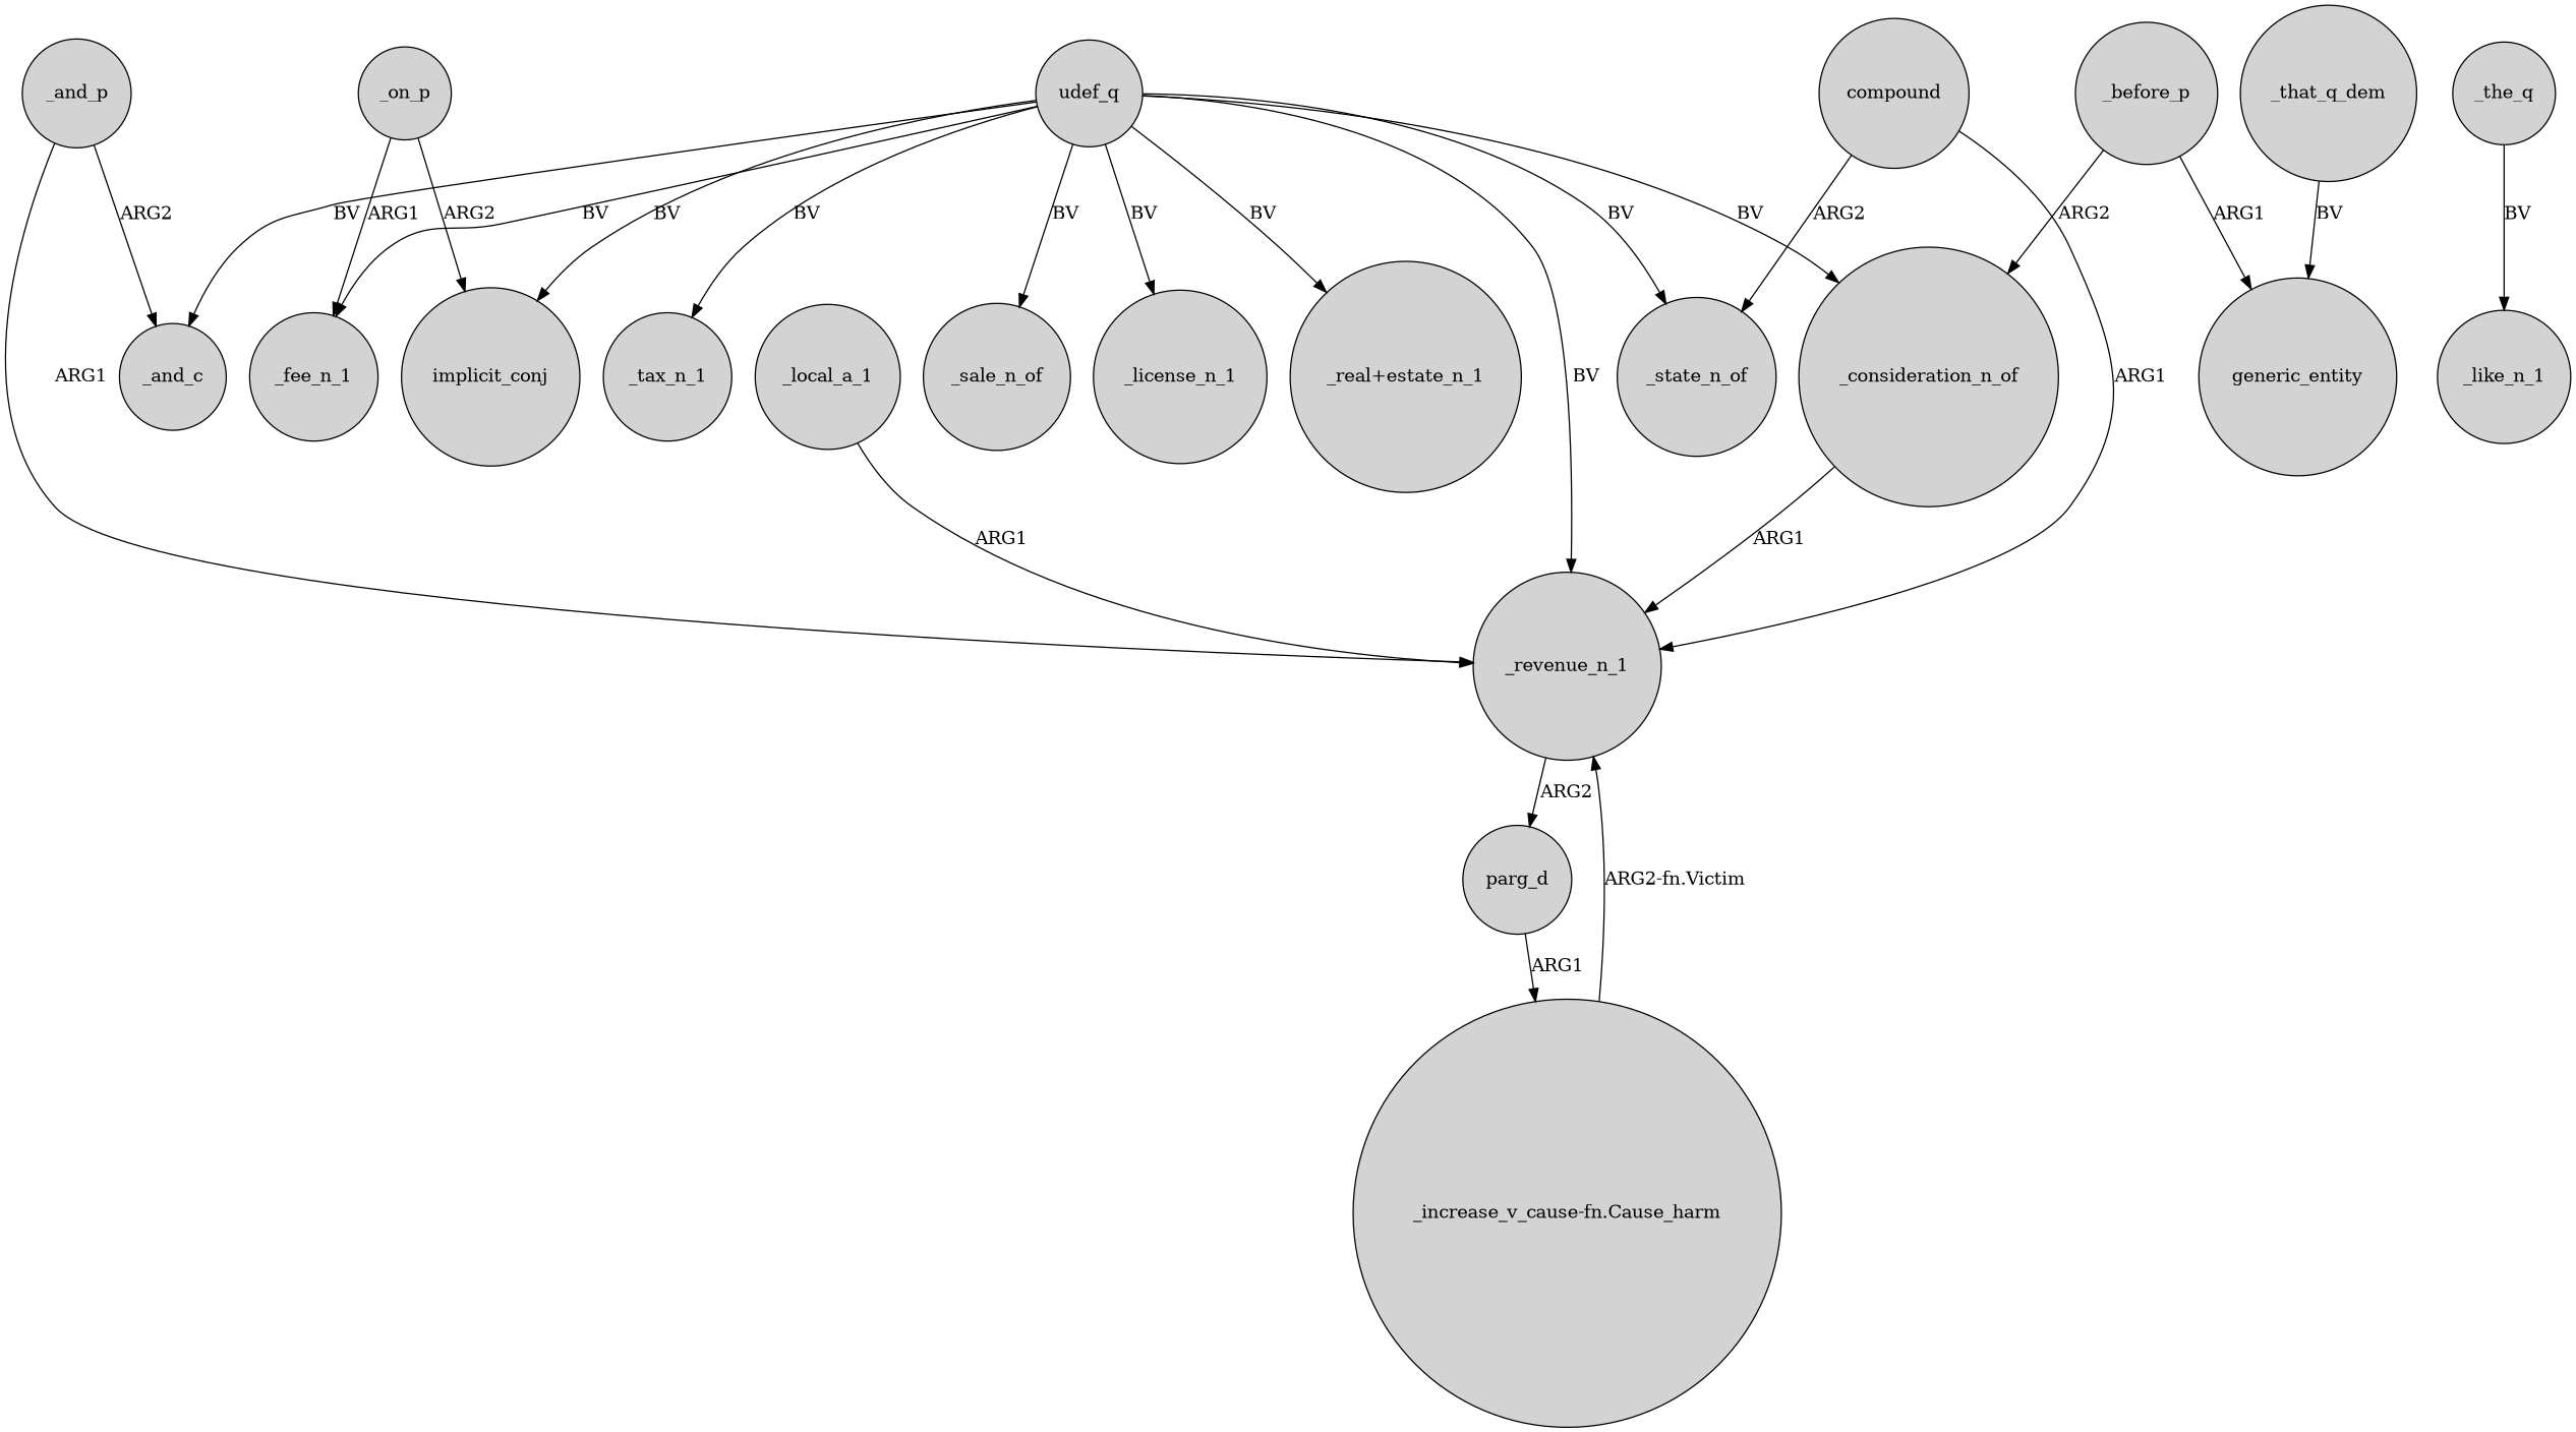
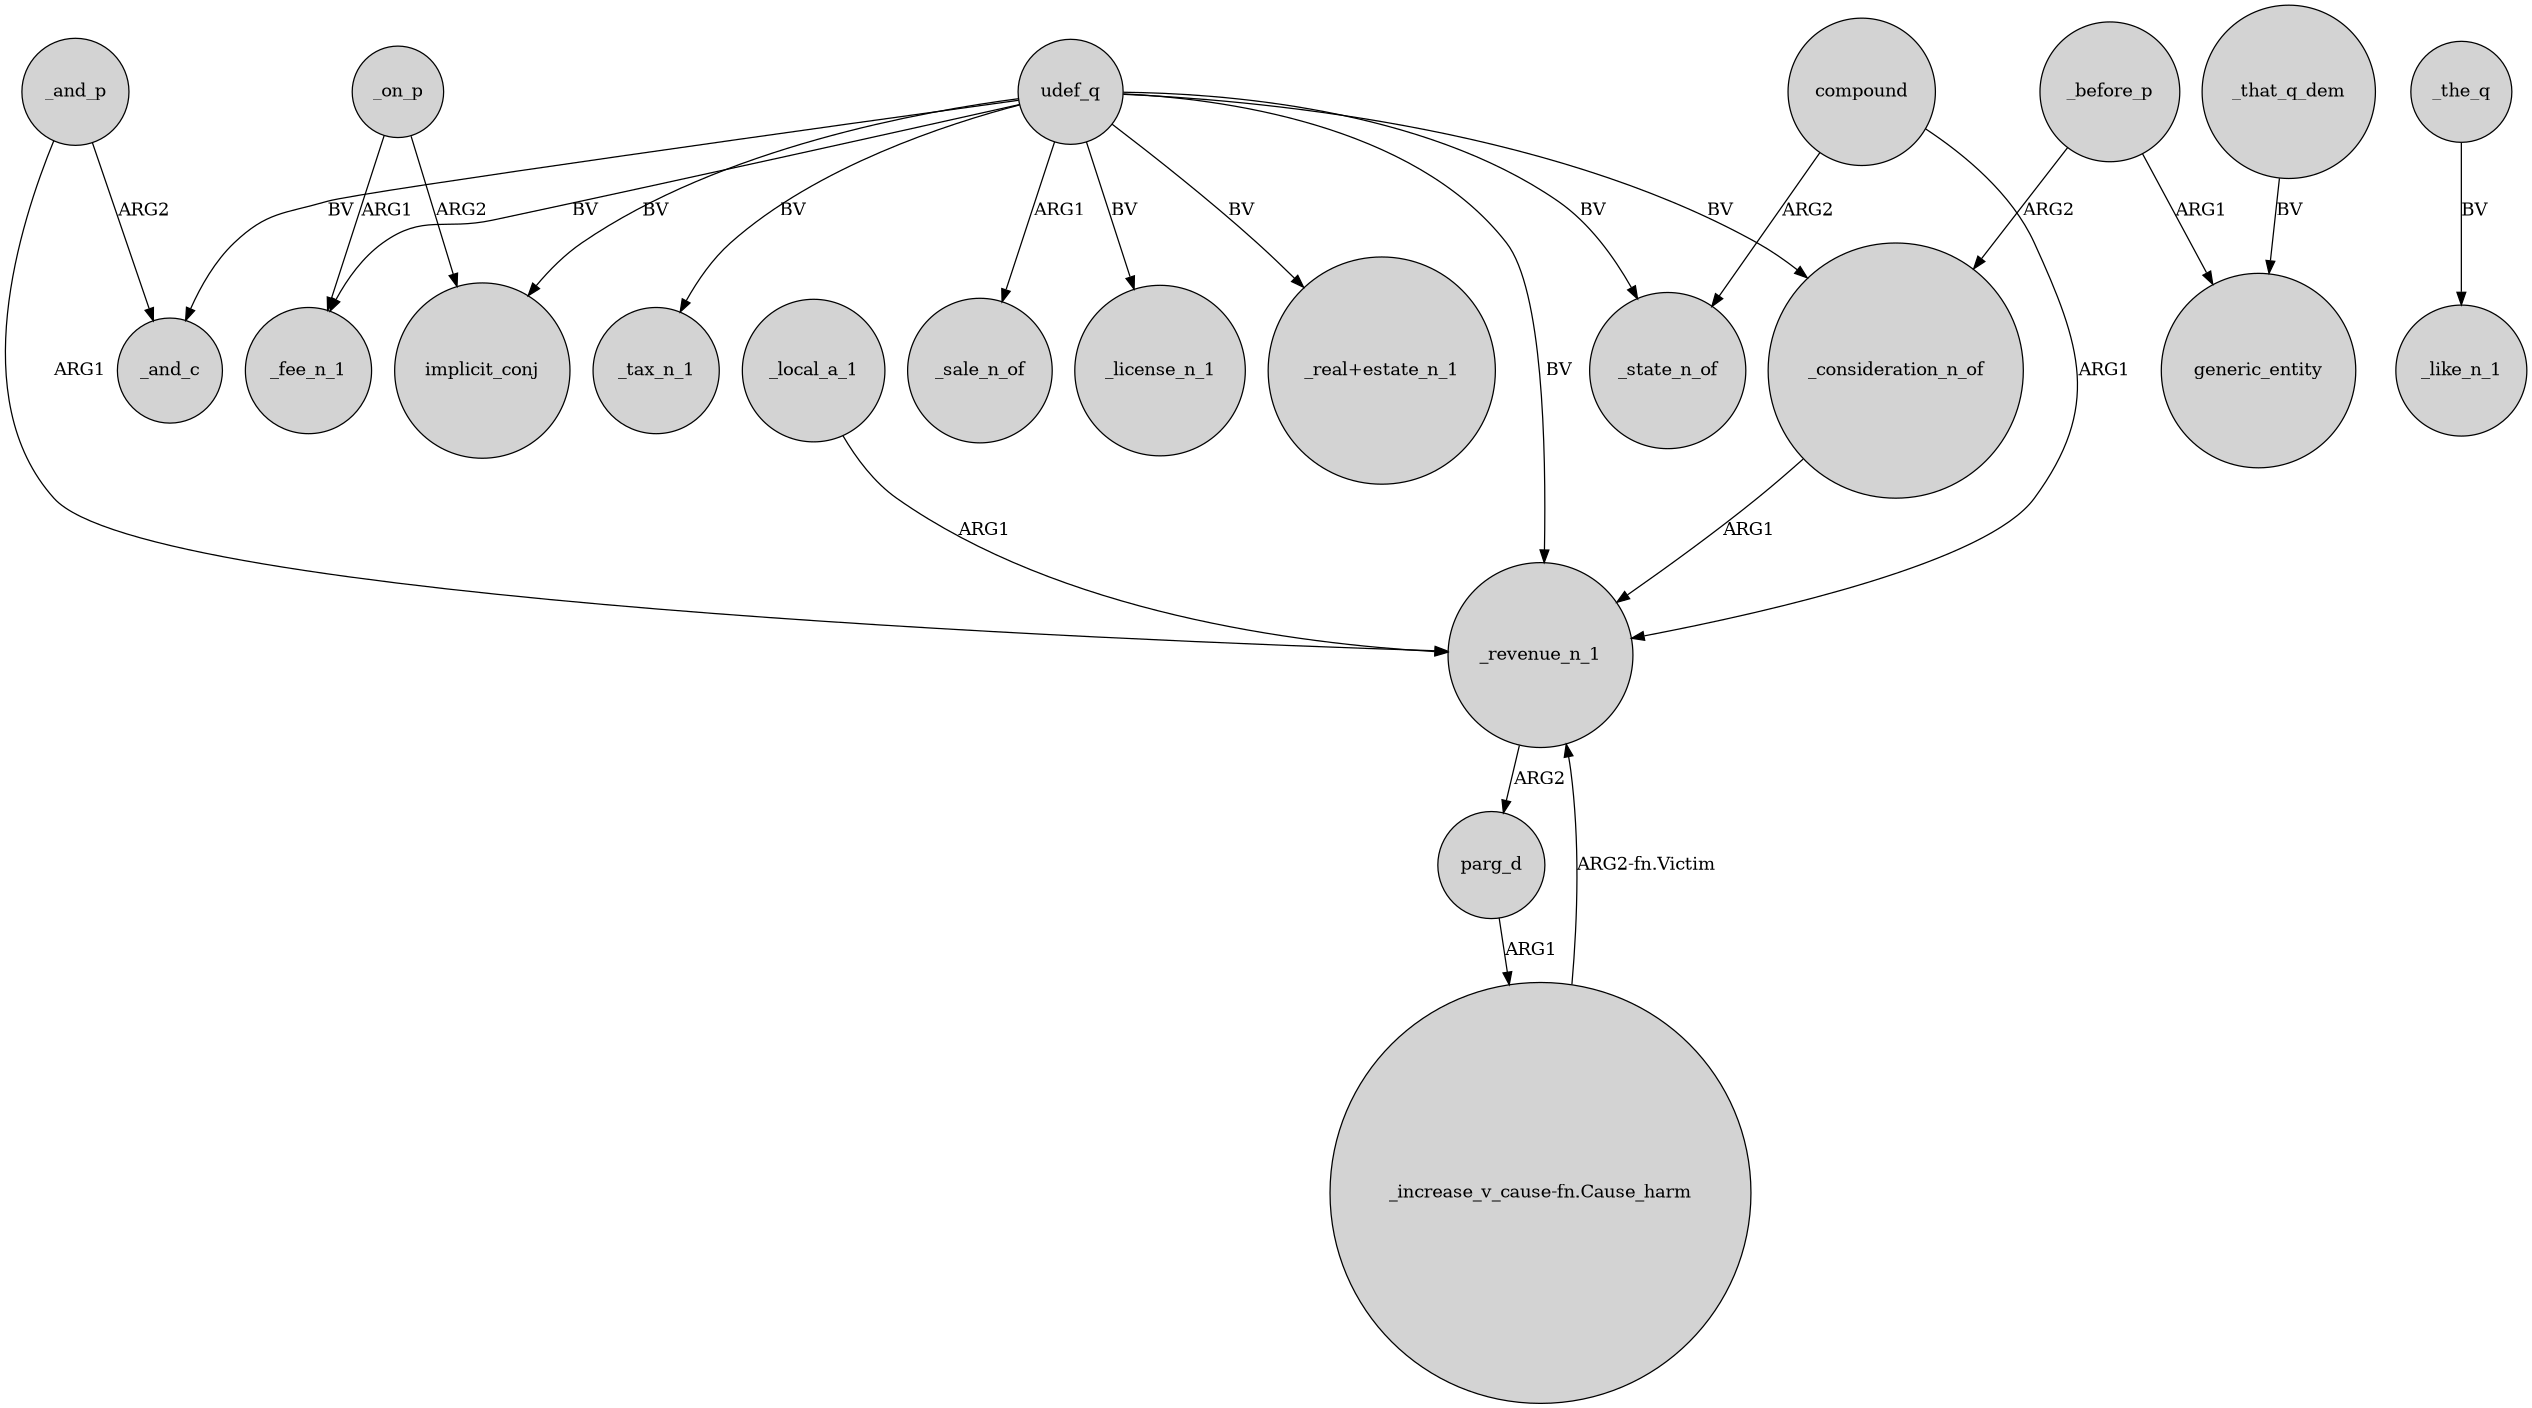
  digraph {
    node [shape=circle style=filled]
    udef_q
    _fee_n_1
    _revenue_n_1
    _and_c
    _tax_n_1
    _sale_n_of
    _state_n_of
    _consideration_n_of
    _license_n_1
    implicit_conj
    "_real+estate_n_1"
    parg_d
    _on_p
    "_increase_v_cause-fn.Cause_harm"
    n15 [label=_and_p]
    _local_a_1
    _before_p
    generic_entity
    _the_q
    _like_n_1
    compound
    _that_q_dem
    udef_q -> _fee_n_1 [label=BV]
    udef_q -> _revenue_n_1 [label=BV]
    udef_q -> _and_c [label=BV]
    udef_q -> _tax_n_1 [label=BV]
-   udef_q -> _sale_n_of [label=BV]
+   udef_q -> _sale_n_of [label=ARG1]
    udef_q -> _state_n_of [label=BV]
    udef_q -> _consideration_n_of [label=BV]
    udef_q -> _license_n_1 [label=BV]
    udef_q -> implicit_conj [label=BV]
    udef_q -> "_real+estate_n_1" [label=BV]
    _revenue_n_1 -> parg_d [label=ARG2]
    _consideration_n_of -> _revenue_n_1 [label=ARG1]
    parg_d -> "_increase_v_cause-fn.Cause_harm" [label=ARG1]
    _on_p -> _fee_n_1 [label=ARG1]
    _on_p -> implicit_conj [label=ARG2]
    "_increase_v_cause-fn.Cause_harm" -> _revenue_n_1 [label="ARG2-fn.Victim"]
    n15 -> _revenue_n_1 [label=ARG1]
    n15 -> _and_c [label=ARG2]
    _local_a_1 -> _revenue_n_1 [label=ARG1]
    _before_p -> _consideration_n_of [label=ARG2]
    _before_p -> generic_entity [label=ARG1]
    _the_q -> _like_n_1 [label=BV]
    compound -> _revenue_n_1 [label=ARG1]
    compound -> _state_n_of [label=ARG2]
    _that_q_dem -> generic_entity [label=BV]
  }
